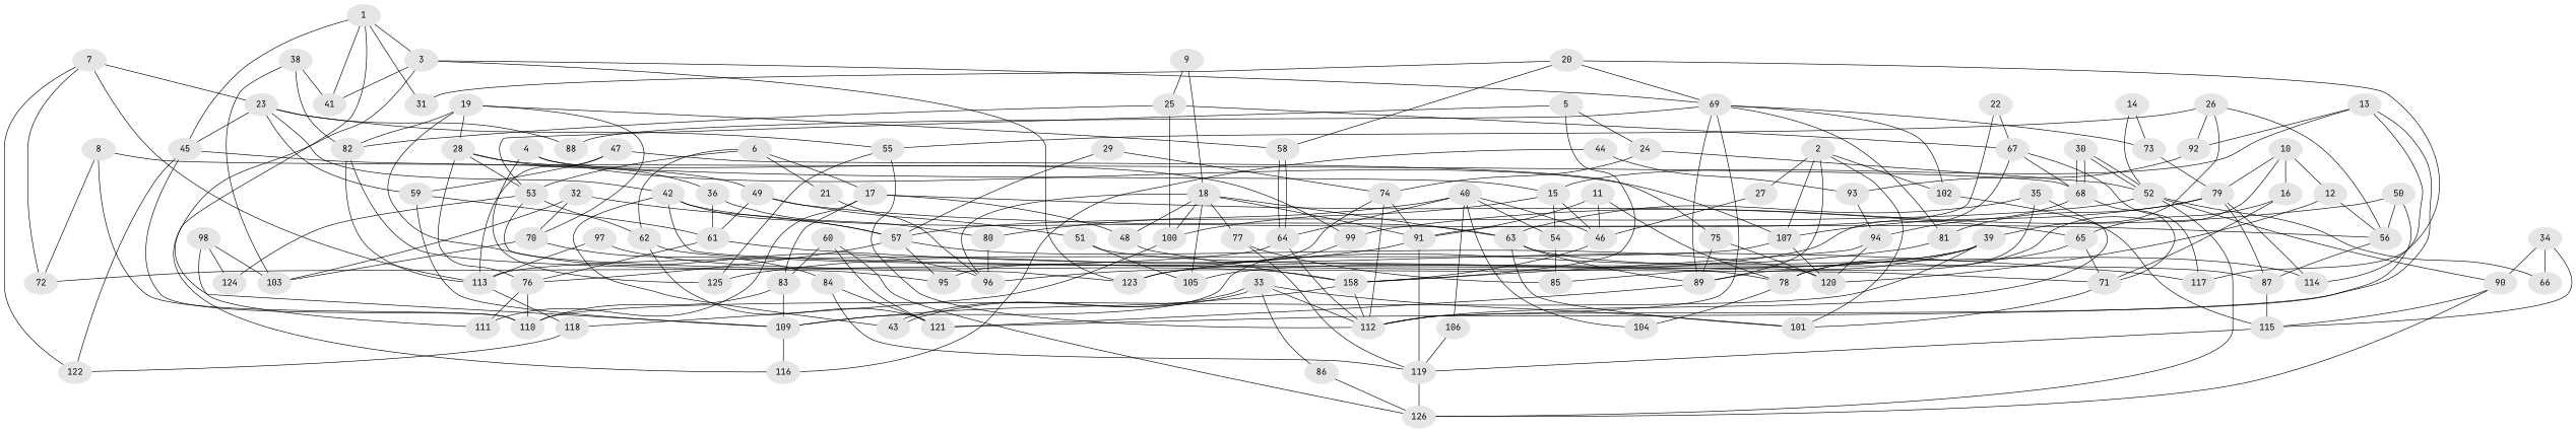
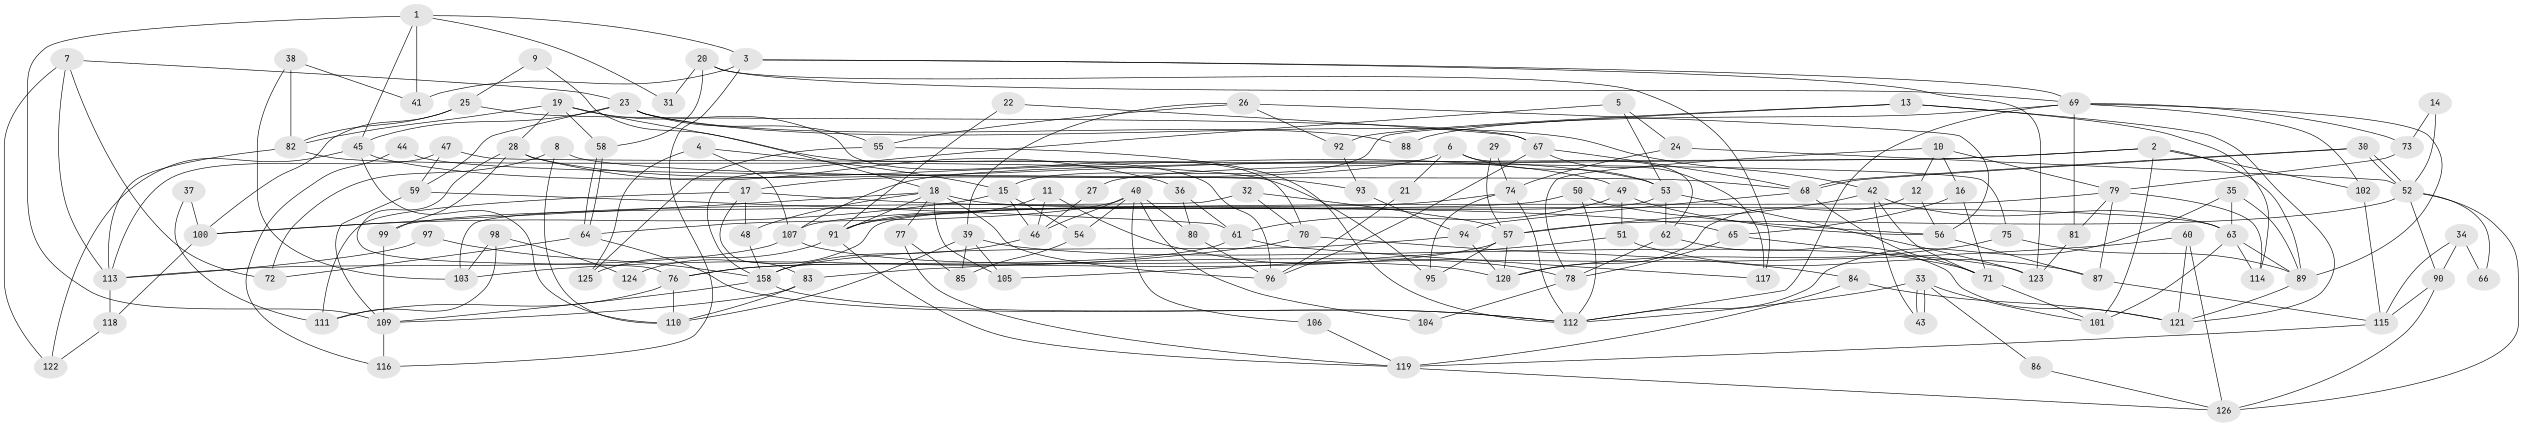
  graph {
    fontname="JetBrains Mono"
    node [color=gray90 fontname="JetBrains Mono" style=filled]
    edge [fontname="JetBrains Mono"]
    1
    3
    31
    41
    45
    109
    69
    116
    123
    122
    110
    49
    2
    27
    89
    101
    102
    107
    46
    121
    115
    113
    120
    73
    88
    112
    81
    4
    15
    125
    54
    100
    5
    24
    53
    n36 [label=158]
    52
    74
    62
    124
    6
    17
    21
    65
    48
    83
    111
    96
    78
    7
    23
    72
    42
    55
    59
    118
    8
    68
    71
    94
    9
    18
    25
    91
    63
    77
    105
    82
    67
    10
    12
    16
    79
    56
    104
    114
    87
    11
    119
    13
    92
    93
    14
    57
    66
    90
    126
    85
    19
    28
    58
    70
    36
    76
    99
    64
    103
    84
    95
    20
    117
    22
    43
    61
    26
    39
    80
    29
    30
    32
    33
    86
    34
    35
+   37
    38
    40
    106
    44
    51
    47
    75
    50
    60
    97
    98
    1 -- 3
    1 -- 31
    1 -- 41
    1 -- 45
    1 -- 109
    3 -- 41
    3 -- 69
    3 -- 116
    3 -- 123
    45 -- 122
    45 -- 110
    45 -- 49
    109 -- 116
    69 -- 89
    69 -- 102
    69 -- 73
    69 -- 88
    69 -- 112
    69 -- 81
    49 -- 56
    49 -- 61
    49 -- 51
    2 -- 27
    2 -- 89
    2 -- 101
    2 -- 102
    2 -- 107
    27 -- 46
    89 -- 121
    102 -- 115
    107 -- 113
    107 -- 120
    46 -- n36
    115 -- 119
    113 -- 118
    73 -- 79
    81 -- 123
    4 -- 107
    4 -- 15
    4 -- 125
    15 -- 46
    15 -- 54
    15 -- 100
    54 -- 85
    100 -- 118
    5 -- 24
    5 -- 53
    5 -- n36
    24 -- 52
    24 -- 74
    53 -- 123
    53 -- 62
    53 -- 124
    n36 -- 109
    n36 -- 112
    52 -- 57
    52 -- 66
    52 -- 90
    52 -- 126
    74 -- 112
    74 -- 91
    74 -- 95
    62 -- 121
    62 -- 78
    6 -- 53
    6 -- 62
    6 -- 17
    6 -- 21
    17 -- 65
    17 -- 48
    17 -- 83
    17 -- 111
    21 -- 96
    65 -- 78
    65 -- 71
    48 -- n36
    83 -- 109
    83 -- 110
    78 -- 104
    7 -- 122
    7 -- 113
    7 -- 23
    7 -- 72
    23 -- 45
    23 -- 88
    23 -- 42
    23 -- 55
    23 -- 59
    42 -- 71
    42 -- 63
    42 -- 57
    42 -- 43
    55 -- 112
    55 -- 125
    59 -- 109
    59 -- 61
    118 -- 122
    8 -- 110
    8 -- 72
    8 -- 68
    68 -- 71
    68 -- 94
    71 -- 101
    94 -- 120
    94 -- n36
    9 -- 18
    9 -- 25
    18 -- 100
    18 -- 48
    18 -- 96
    18 -- 91
    18 -- 63
    18 -- 77
    18 -- 105
    25 -- 100
    25 -- 82
    25 -- 67
    91 -- 125
    91 -- 119
    63 -- 89
    63 -- 101
    63 -- 114
    77 -- 119
    77 -- 85
    82 -- 113
    82 -- 95
    67 -- 96
    67 -- 68
    67 -- 117
    10 -- 78
    10 -- 12
    10 -- 16
    10 -- 79
    12 -- 120
    12 -- 56
    16 -- 65
    16 -- 71
    79 -- 107
    79 -- 81
    79 -- 114
    79 -- 87
    56 -- 87
    87 -- 115
    11 -- 46
    11 -- 78
    11 -- 91
    119 -- 126
    13 -- 121
    13 -- 15
    13 -- 114
    13 -- 92
    92 -- 93
    93 -- 94
    14 -- 73
    14 -- 52
    57 -- 120
    57 -- 76
    57 -- 95
    90 -- 115
    90 -- 126
    19 -- 96
    19 -- 82
    19 -- 28
    19 -- 58
    19 -- 70
    28 -- 53
    28 -- 36
    28 -- 76
    28 -- 99
    58 -- 64
    58 -- 64
    70 -- 103
    70 -- 84
    36 -- 61
    36 -- 80
    76 -- 110
    76 -- 111
    99 -- 109
    64 -- 112
    64 -- 72
    84 -- 121
    84 -- 119
    20 -- 31
    20 -- 69
    20 -- 58
    20 -- 117
    22 -- 91
    22 -- 67
    61 -- 76
    61 -- 117
    26 -- 55
    26 -- 56
    26 -- 92
    26 -- 39
    39 -- 123
    39 -- 110
    39 -- 105
    39 -- 85
    80 -- 96
    29 -- 74
    29 -- 57
    30 -- 52
    30 -- 52
    30 -- 68
    30 -- 68
    32 -- 57
    32 -- 70
    32 -- 103
    33 -- 101
    33 -- 112
    33 -- 43
    33 -- 43
    33 -- 86
    86 -- 126
    34 -- 115
    34 -- 66
    34 -- 90
    35 -- 89
    35 -- 112
    35 -- 63
+   37 -- 100
+   37 -- 111
    38 -- 41
    38 -- 82
    38 -- 103
    40 -- 46
    40 -- 54
    40 -- 104
    40 -- 64
    40 -- 80
    40 -- 106
    106 -- 119
    44 -- 116
    44 -- 93
    51 -- 105
    51 -- 87
    47 -- 113
    47 -- 59
    47 -- 75
    75 -- 89
    75 -- 120
    50 -- 112
    50 -- 56
    50 -- 99
    60 -- 121
    60 -- 83
    60 -- 126
    97 -- 113
    97 -- n36
    98 -- 124
    98 -- 111
    98 -- 103
  }
